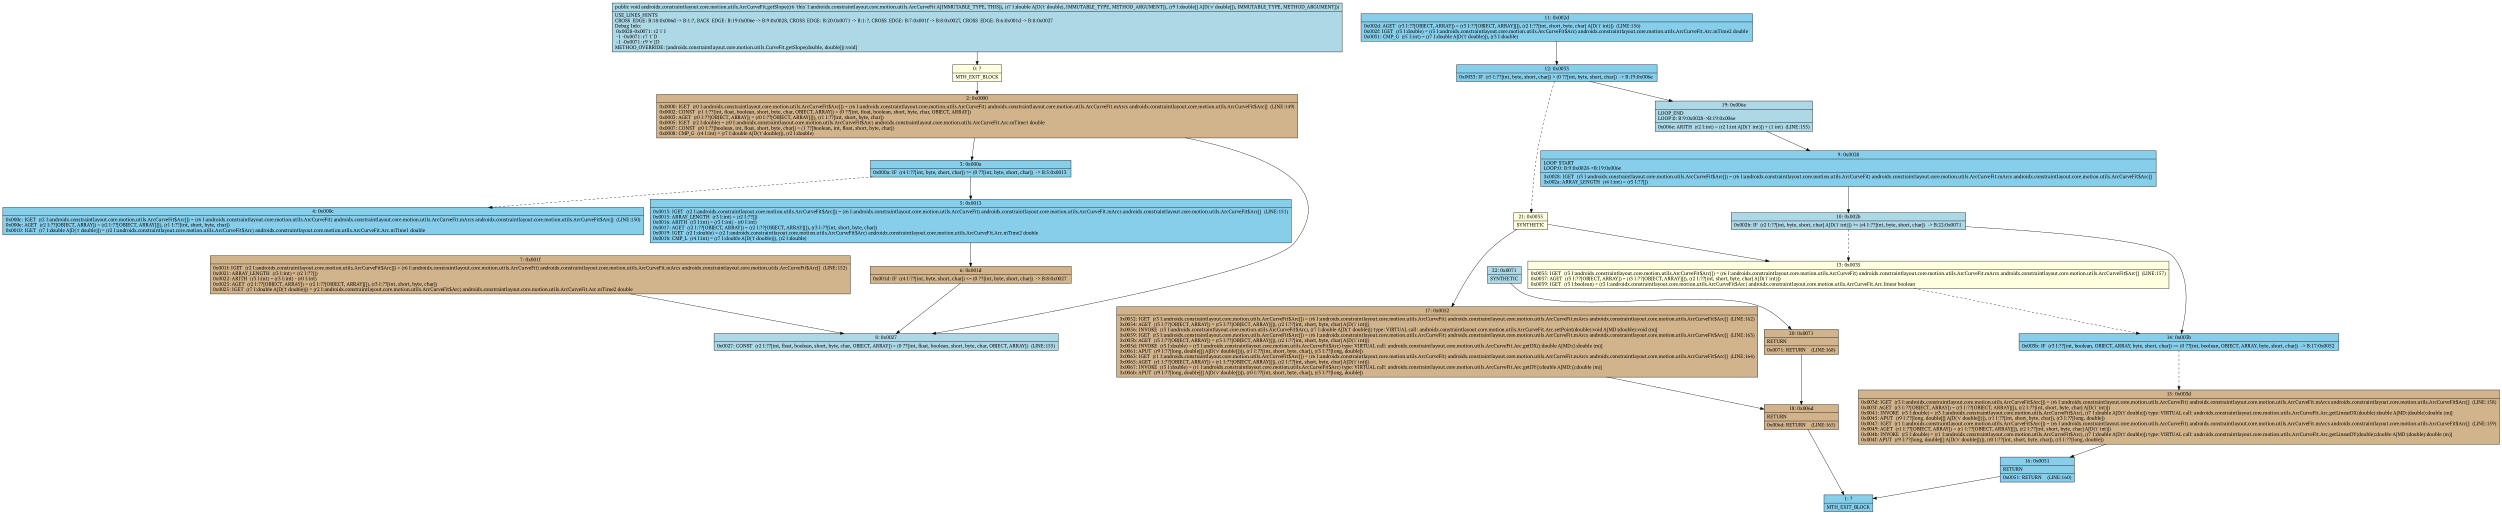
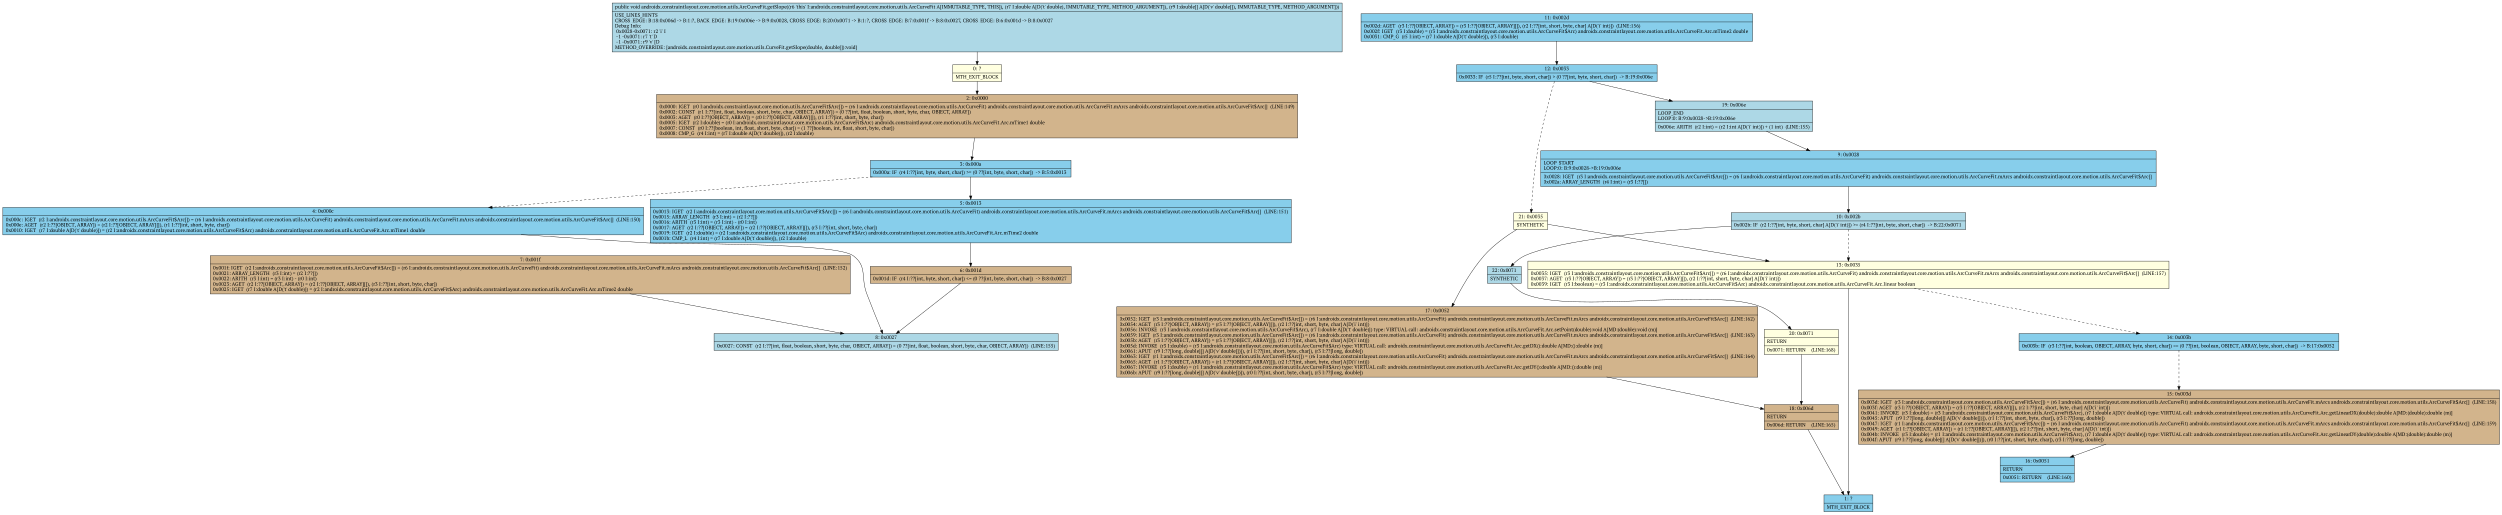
  digraph {
    fontname="PT Serif"
    node [fillcolor=skyblue fontname="PT Serif" shape=record style=filled]
    edge [fontname="PT Serif"]
    n1 [fillcolor=lightyellow label="{0\:\ ?|MTH_EXIT_BLOCK\l}"]
    n2 [fillcolor=tan label="{2\:\ 0x0000|0x0000: IGET  (r0 I:androidx.constraintlayout.core.motion.utils.ArcCurveFit$Arc[]) = (r6 I:androidx.constraintlayout.core.motion.utils.ArcCurveFit) androidx.constraintlayout.core.motion.utils.ArcCurveFit.mArcs androidx.constraintlayout.core.motion.utils.ArcCurveFit$Arc[]  (LINE:149)\l0x0002: CONST  (r1 I:??[int, float, boolean, short, byte, char, OBJECT, ARRAY]) = (0 ??[int, float, boolean, short, byte, char, OBJECT, ARRAY]) \l0x0003: AGET  (r0 I:??[OBJECT, ARRAY]) = (r0 I:??[OBJECT, ARRAY][]), (r1 I:??[int, short, byte, char]) \l0x0005: IGET  (r2 I:double) = (r0 I:androidx.constraintlayout.core.motion.utils.ArcCurveFit$Arc) androidx.constraintlayout.core.motion.utils.ArcCurveFit.Arc.mTime1 double \l0x0007: CONST  (r0 I:??[boolean, int, float, short, byte, char]) = (1 ??[boolean, int, float, short, byte, char]) \l0x0008: CMP_G  (r4 I:int) = (r7 I:double A[D('t' double)]), (r2 I:double) \l}"]
    n3 [label="{3\:\ 0x000a|0x000a: IF  (r4 I:??[int, byte, short, char]) \>= (0 ??[int, byte, short, char])  \-\> B:5:0x0013 \l}"]
    n4 [label="{4\:\ 0x000c|0x000c: IGET  (r2 I:androidx.constraintlayout.core.motion.utils.ArcCurveFit$Arc[]) = (r6 I:androidx.constraintlayout.core.motion.utils.ArcCurveFit) androidx.constraintlayout.core.motion.utils.ArcCurveFit.mArcs androidx.constraintlayout.core.motion.utils.ArcCurveFit$Arc[]  (LINE:150)\l0x000e: AGET  (r2 I:??[OBJECT, ARRAY]) = (r2 I:??[OBJECT, ARRAY][]), (r1 I:??[int, short, byte, char]) \l0x0010: IGET  (r7 I:double A[D('t' double)]) = (r2 I:androidx.constraintlayout.core.motion.utils.ArcCurveFit$Arc) androidx.constraintlayout.core.motion.utils.ArcCurveFit.Arc.mTime1 double \l}"]
    n5 [label="{5\:\ 0x0013|0x0013: IGET  (r2 I:androidx.constraintlayout.core.motion.utils.ArcCurveFit$Arc[]) = (r6 I:androidx.constraintlayout.core.motion.utils.ArcCurveFit) androidx.constraintlayout.core.motion.utils.ArcCurveFit.mArcs androidx.constraintlayout.core.motion.utils.ArcCurveFit$Arc[]  (LINE:151)\l0x0015: ARRAY_LENGTH  (r3 I:int) = (r2 I:??[]) \l0x0016: ARITH  (r3 I:int) = (r3 I:int) \- (r0 I:int) \l0x0017: AGET  (r2 I:??[OBJECT, ARRAY]) = (r2 I:??[OBJECT, ARRAY][]), (r3 I:??[int, short, byte, char]) \l0x0019: IGET  (r2 I:double) = (r2 I:androidx.constraintlayout.core.motion.utils.ArcCurveFit$Arc) androidx.constraintlayout.core.motion.utils.ArcCurveFit.Arc.mTime2 double \l0x001b: CMP_L  (r4 I:int) = (r7 I:double A[D('t' double)]), (r2 I:double) \l}"]
    n6 [fillcolor=lightblue label="{8\:\ 0x0027|0x0027: CONST  (r2 I:??[int, float, boolean, short, byte, char, OBJECT, ARRAY]) = (0 ??[int, float, boolean, short, byte, char, OBJECT, ARRAY])  (LINE:155)\l}"]
    n7 [fillcolor=tan label="{6\:\ 0x001d|0x001d: IF  (r4 I:??[int, byte, short, char]) \<= (0 ??[int, byte, short, char])  \-\> B:8:0x0027 \l}"]
    n8 [label="{9\:\ 0x0028|LOOP_START\lLOOP:0: B:9:0x0028\-\>B:19:0x006e\l|0x0028: IGET  (r3 I:androidx.constraintlayout.core.motion.utils.ArcCurveFit$Arc[]) = (r6 I:androidx.constraintlayout.core.motion.utils.ArcCurveFit) androidx.constraintlayout.core.motion.utils.ArcCurveFit.mArcs androidx.constraintlayout.core.motion.utils.ArcCurveFit$Arc[] \l0x002a: ARRAY_LENGTH  (r4 I:int) = (r3 I:??[]) \l}"]
    n9 [fillcolor=lightblue label="{10\:\ 0x002b|0x002b: IF  (r2 I:??[int, byte, short, char] A[D('i' int)]) \>= (r4 I:??[int, byte, short, char])  \-\> B:22:0x0071 \l}"]
    n10 [fillcolor=lightblue label="{22\:\ 0x0071|SYNTHETIC\l}"]
    n11 [fillcolor=lightyellow label="{13\:\ 0x0035|0x0035: IGET  (r3 I:androidx.constraintlayout.core.motion.utils.ArcCurveFit$Arc[]) = (r6 I:androidx.constraintlayout.core.motion.utils.ArcCurveFit) androidx.constraintlayout.core.motion.utils.ArcCurveFit.mArcs androidx.constraintlayout.core.motion.utils.ArcCurveFit$Arc[]  (LINE:157)\l0x0037: AGET  (r3 I:??[OBJECT, ARRAY]) = (r3 I:??[OBJECT, ARRAY][]), (r2 I:??[int, short, byte, char] A[D('i' int)]) \l0x0039: IGET  (r3 I:boolean) = (r3 I:androidx.constraintlayout.core.motion.utils.ArcCurveFit$Arc) androidx.constraintlayout.core.motion.utils.ArcCurveFit.Arc.linear boolean \l}"]
    n12 [label="{11\:\ 0x002d|0x002d: AGET  (r3 I:??[OBJECT, ARRAY]) = (r3 I:??[OBJECT, ARRAY][]), (r2 I:??[int, short, byte, char] A[D('i' int)])  (LINE:156)\l0x002f: IGET  (r3 I:double) = (r3 I:androidx.constraintlayout.core.motion.utils.ArcCurveFit$Arc) androidx.constraintlayout.core.motion.utils.ArcCurveFit.Arc.mTime2 double \l0x0031: CMP_G  (r5 I:int) = (r7 I:double A[D('t' double)]), (r3 I:double) \l}"]
    n13 [label="{12\:\ 0x0033|0x0033: IF  (r5 I:??[int, byte, short, char]) \> (0 ??[int, byte, short, char])  \-\> B:19:0x006e \l}"]
-   n14 [fillcolor=tan label="{20\:\ 0x0071|RETURN\l|0x0071: RETURN    (LINE:168)\l}"]
+   n14 [fillcolor=lightyellow label="{20\:\ 0x0071|RETURN\l|0x0071: RETURN    (LINE:168)\l}"]
    n15 [fillcolor=lightblue label="{19\:\ 0x006e|LOOP_END\lLOOP:0: B:9:0x0028\-\>B:19:0x006e\l|0x006e: ARITH  (r2 I:int) = (r2 I:int A[D('i' int)]) + (1 int)  (LINE:155)\l}"]
    n16 [fillcolor=lightyellow label="{21\:\ 0x0035|SYNTHETIC\l}"]
    n17 [fillcolor=tan label="{17\:\ 0x0052|0x0052: IGET  (r3 I:androidx.constraintlayout.core.motion.utils.ArcCurveFit$Arc[]) = (r6 I:androidx.constraintlayout.core.motion.utils.ArcCurveFit) androidx.constraintlayout.core.motion.utils.ArcCurveFit.mArcs androidx.constraintlayout.core.motion.utils.ArcCurveFit$Arc[]  (LINE:162)\l0x0054: AGET  (r3 I:??[OBJECT, ARRAY]) = (r3 I:??[OBJECT, ARRAY][]), (r2 I:??[int, short, byte, char] A[D('i' int)]) \l0x0056: INVOKE  (r3 I:androidx.constraintlayout.core.motion.utils.ArcCurveFit$Arc), (r7 I:double A[D('t' double)]) type: VIRTUAL call: androidx.constraintlayout.core.motion.utils.ArcCurveFit.Arc.setPoint(double):void A[MD:(double):void (m)]\l0x0059: IGET  (r3 I:androidx.constraintlayout.core.motion.utils.ArcCurveFit$Arc[]) = (r6 I:androidx.constraintlayout.core.motion.utils.ArcCurveFit) androidx.constraintlayout.core.motion.utils.ArcCurveFit.mArcs androidx.constraintlayout.core.motion.utils.ArcCurveFit$Arc[]  (LINE:163)\l0x005b: AGET  (r3 I:??[OBJECT, ARRAY]) = (r3 I:??[OBJECT, ARRAY][]), (r2 I:??[int, short, byte, char] A[D('i' int)]) \l0x005d: INVOKE  (r3 I:double) = (r3 I:androidx.constraintlayout.core.motion.utils.ArcCurveFit$Arc) type: VIRTUAL call: androidx.constraintlayout.core.motion.utils.ArcCurveFit.Arc.getDX():double A[MD:():double (m)]\l0x0061: APUT  (r9 I:??[long, double][] A[D('v' double[])]), (r1 I:??[int, short, byte, char]), (r3 I:??[long, double]) \l0x0063: IGET  (r1 I:androidx.constraintlayout.core.motion.utils.ArcCurveFit$Arc[]) = (r6 I:androidx.constraintlayout.core.motion.utils.ArcCurveFit) androidx.constraintlayout.core.motion.utils.ArcCurveFit.mArcs androidx.constraintlayout.core.motion.utils.ArcCurveFit$Arc[]  (LINE:164)\l0x0065: AGET  (r1 I:??[OBJECT, ARRAY]) = (r1 I:??[OBJECT, ARRAY][]), (r2 I:??[int, short, byte, char] A[D('i' int)]) \l0x0067: INVOKE  (r3 I:double) = (r1 I:androidx.constraintlayout.core.motion.utils.ArcCurveFit$Arc) type: VIRTUAL call: androidx.constraintlayout.core.motion.utils.ArcCurveFit.Arc.getDY():double A[MD:():double (m)]\l0x006b: APUT  (r9 I:??[long, double][] A[D('v' double[])]), (r0 I:??[int, short, byte, char]), (r3 I:??[long, double]) \l}"]
    n18 [label="{14\:\ 0x003b|0x003b: IF  (r3 I:??[int, boolean, OBJECT, ARRAY, byte, short, char]) == (0 ??[int, boolean, OBJECT, ARRAY, byte, short, char])  \-\> B:17:0x0052 \l}"]
    n19 [fillcolor=tan label="{15\:\ 0x003d|0x003d: IGET  (r3 I:androidx.constraintlayout.core.motion.utils.ArcCurveFit$Arc[]) = (r6 I:androidx.constraintlayout.core.motion.utils.ArcCurveFit) androidx.constraintlayout.core.motion.utils.ArcCurveFit.mArcs androidx.constraintlayout.core.motion.utils.ArcCurveFit$Arc[]  (LINE:158)\l0x003f: AGET  (r3 I:??[OBJECT, ARRAY]) = (r3 I:??[OBJECT, ARRAY][]), (r2 I:??[int, short, byte, char] A[D('i' int)]) \l0x0041: INVOKE  (r3 I:double) = (r3 I:androidx.constraintlayout.core.motion.utils.ArcCurveFit$Arc), (r7 I:double A[D('t' double)]) type: VIRTUAL call: androidx.constraintlayout.core.motion.utils.ArcCurveFit.Arc.getLinearDX(double):double A[MD:(double):double (m)]\l0x0045: APUT  (r9 I:??[long, double][] A[D('v' double[])]), (r1 I:??[int, short, byte, char]), (r3 I:??[long, double]) \l0x0047: IGET  (r1 I:androidx.constraintlayout.core.motion.utils.ArcCurveFit$Arc[]) = (r6 I:androidx.constraintlayout.core.motion.utils.ArcCurveFit) androidx.constraintlayout.core.motion.utils.ArcCurveFit.mArcs androidx.constraintlayout.core.motion.utils.ArcCurveFit$Arc[]  (LINE:159)\l0x0049: AGET  (r1 I:??[OBJECT, ARRAY]) = (r1 I:??[OBJECT, ARRAY][]), (r2 I:??[int, short, byte, char] A[D('i' int)]) \l0x004b: INVOKE  (r3 I:double) = (r1 I:androidx.constraintlayout.core.motion.utils.ArcCurveFit$Arc), (r7 I:double A[D('t' double)]) type: VIRTUAL call: androidx.constraintlayout.core.motion.utils.ArcCurveFit.Arc.getLinearDY(double):double A[MD:(double):double (m)]\l0x004f: APUT  (r9 I:??[long, double][] A[D('v' double[])]), (r0 I:??[int, short, byte, char]), (r3 I:??[long, double]) \l}"]
    n20 [label="{16\:\ 0x0051|RETURN\l|0x0051: RETURN    (LINE:160)\l}"]
    n21 [fillcolor=tan label="{18\:\ 0x006d|RETURN\l|0x006d: RETURN    (LINE:165)\l}"]
    n22 [label="{1\:\ ?|MTH_EXIT_BLOCK\l}"]
    n23 [fillcolor=tan label="{7\:\ 0x001f|0x001f: IGET  (r2 I:androidx.constraintlayout.core.motion.utils.ArcCurveFit$Arc[]) = (r6 I:androidx.constraintlayout.core.motion.utils.ArcCurveFit) androidx.constraintlayout.core.motion.utils.ArcCurveFit.mArcs androidx.constraintlayout.core.motion.utils.ArcCurveFit$Arc[]  (LINE:152)\l0x0021: ARRAY_LENGTH  (r3 I:int) = (r2 I:??[]) \l0x0022: ARITH  (r3 I:int) = (r3 I:int) \- (r0 I:int) \l0x0023: AGET  (r2 I:??[OBJECT, ARRAY]) = (r2 I:??[OBJECT, ARRAY][]), (r3 I:??[int, short, byte, char]) \l0x0025: IGET  (r7 I:double A[D('t' double)]) = (r2 I:androidx.constraintlayout.core.motion.utils.ArcCurveFit$Arc) androidx.constraintlayout.core.motion.utils.ArcCurveFit.Arc.mTime2 double \l}"]
    n24 [fillcolor=lightblue label="{public void androidx.constraintlayout.core.motion.utils.ArcCurveFit.getSlope((r6 'this' I:androidx.constraintlayout.core.motion.utils.ArcCurveFit A[IMMUTABLE_TYPE, THIS]), (r7 I:double A[D('t' double), IMMUTABLE_TYPE, METHOD_ARGUMENT]), (r9 I:double[] A[D('v' double[]), IMMUTABLE_TYPE, METHOD_ARGUMENT]))  | USE_LINES_HINTS\lCROSS_EDGE: B:18:0x006d \-\> B:1:?, BACK_EDGE: B:19:0x006e \-\> B:9:0x0028, CROSS_EDGE: B:20:0x0071 \-\> B:1:?, CROSS_EDGE: B:7:0x001f \-\> B:8:0x0027, CROSS_EDGE: B:6:0x001d \-\> B:8:0x0027\lDebug Info:\l  0x0028\-0x0071: r2 'i' I\l  \-1 \-0x0071: r7 't' D\l  \-1 \-0x0071: r9 'v' [D\lMETHOD_OVERRIDE: [androidx.constraintlayout.core.motion.utils.CurveFit.getSlope(double, double[]):void]\l}"]
    n1 -> n2
    n2 -> n3
    n3 -> n4 [style=dashed]
    n3 -> n5
-   n2 -> n6
+   n4 -> n6
    n5 -> n7
    n7 -> n6
    n8 -> n9
-   n9 -> n18
+   n9 -> n10
    n9 -> n11 [style=dashed]
    n10 -> n14
    n11 -> n18 [style=dashed]
    n12 -> n13
    n13 -> n15
    n13 -> n16 [style=dashed]
    n14 -> n21
    n15 -> n8
    n16 -> n11
    n16 -> n17
    n17 -> n21
    n18 -> n19 [style=dashed]
    n19 -> n20
-   n20 -> n22
+   n11 -> n22
    n21 -> n22
    n23 -> n6
    n24 -> n1
  }
